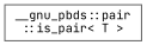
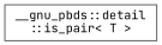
  digraph {
    rankdir=LR
    fontname="JetBrains Mono"
-   n1 [color=grey40 fillcolor=white fontname="JetBrains Mono" fontsize=10 height=0.2 label="__gnu_pbds::pair\l::is_pair\< T \>" shape=box style=filled width=0.4]
+   n1 [color=grey40 fillcolor=white fontname="JetBrains Mono" fontsize=10 height=0.2 label="__gnu_pbds::detail\l::is_pair\< T \>" shape=box style=filled width=0.4]
  }
